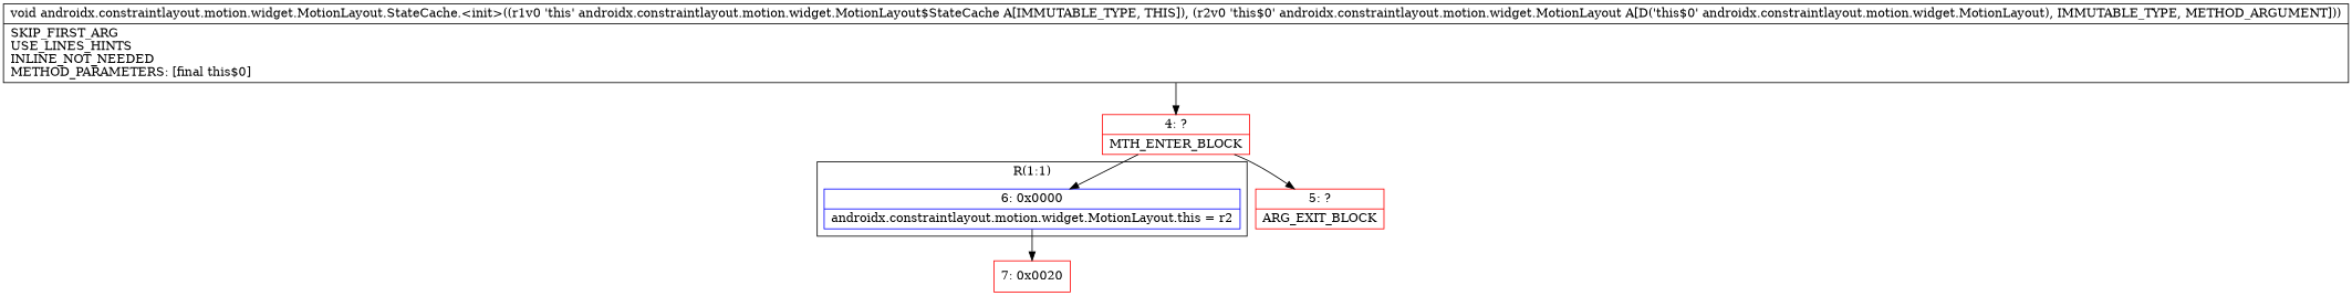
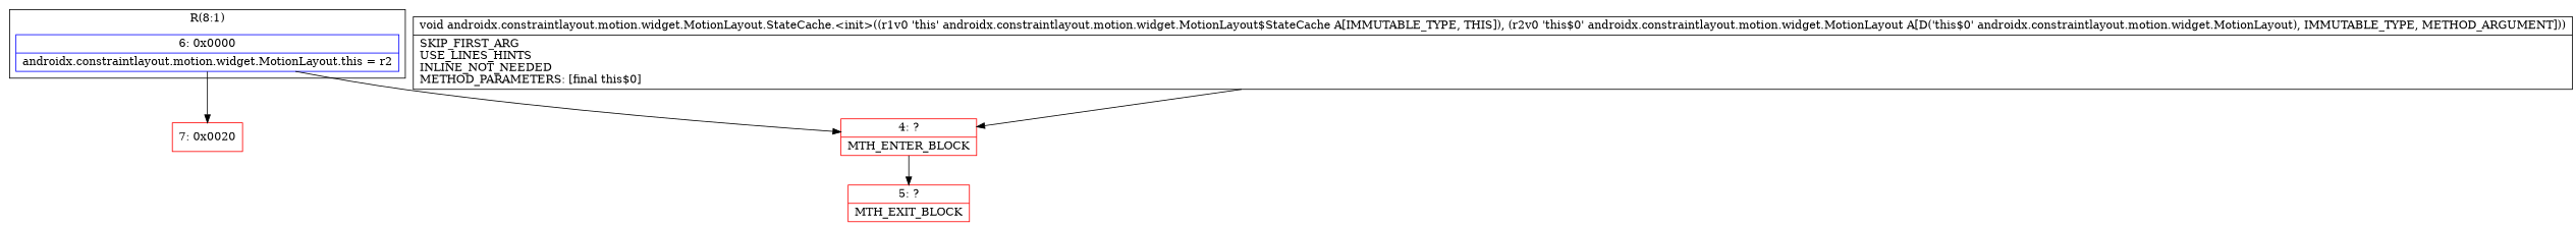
  digraph {
    node [color=red shape=record]
    n1 [color=blue label="{6\:\ 0x0000|androidx.constraintlayout.motion.widget.MotionLayout.this = r2\l}"]
    n2 [label="{7\:\ 0x0020}"]
    n3 [label="{4\:\ ?|MTH_ENTER_BLOCK\l}"]
-   n4 [label="{5\:\ ?|ARG_EXIT_BLOCK\l}"]
+   n4 [label="{5\:\ ?|MTH_EXIT_BLOCK\l}"]
    n5 [label="{void androidx.constraintlayout.motion.widget.MotionLayout.StateCache.\<init\>((r1v0 'this' androidx.constraintlayout.motion.widget.MotionLayout$StateCache A[IMMUTABLE_TYPE, THIS]), (r2v0 'this$0' androidx.constraintlayout.motion.widget.MotionLayout A[D('this$0' androidx.constraintlayout.motion.widget.MotionLayout), IMMUTABLE_TYPE, METHOD_ARGUMENT]))  | SKIP_FIRST_ARG\lUSE_LINES_HINTS\lINLINE_NOT_NEEDED\lMETHOD_PARAMETERS: [final this$0]\l}" color=""]
    subgraph cluster_1 {
-     label="R(1:1)"
+     label="R(8:1)"
      n1
    }
    n1 -> n2
-   n3 -> n1
+   n1 -> n3
    n3 -> n4
    n5 -> n3
  }
